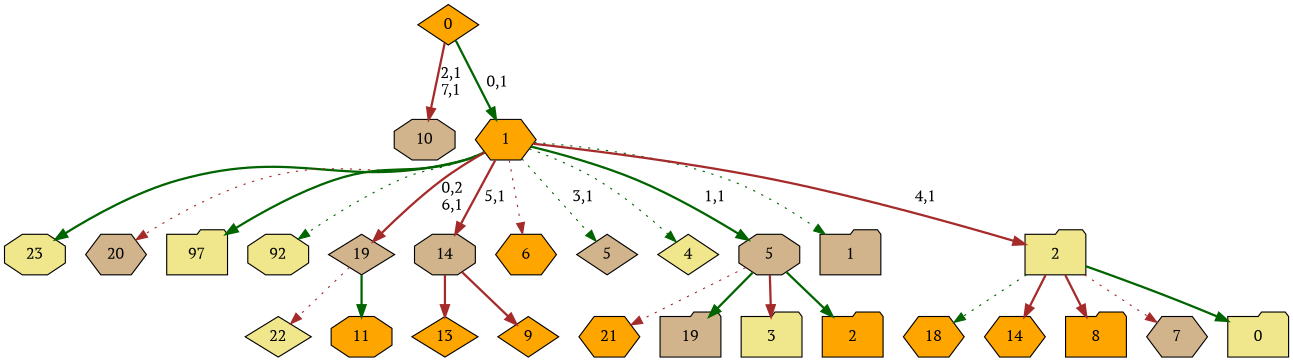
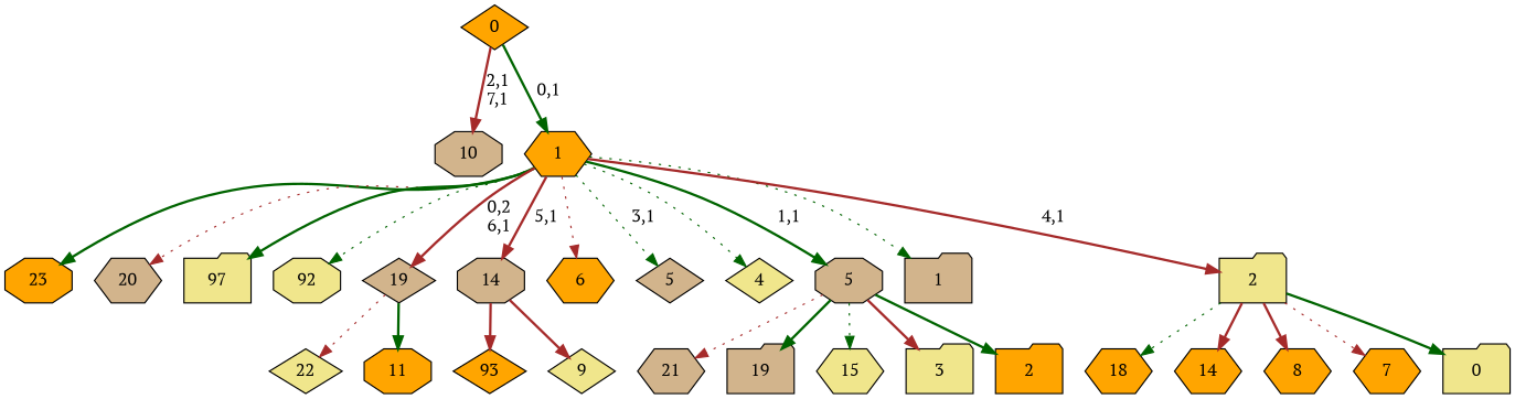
  digraph {
    fontname="PT Serif"
    node [fillcolor=orange fontname="PT Serif" shape=hexagon style=filled]
    edge [color=brown fontname="PT Serif" style=bold]
-   n1 [fillcolor=khaki label=23 shape=octagon]
+   n1 [label=23 shape=octagon]
    n2 [fillcolor=khaki label=22 shape=diamond]
-   n3 [label=21]
+   n3 [fillcolor=tan label=21]
    n4 [fillcolor=tan label=20]
    n5 [fillcolor=tan label=19 shape=folder]
    n6 [label=18]
    n7 [fillcolor=khaki label=97 shape=folder]
+   n8 [fillcolor=khaki label=15]
    n9 [label=14]
-   n10 [label=13 shape=diamond]
+   n10 [label=93 shape=diamond]
    n11 [fillcolor=khaki label=92 shape=octagon]
    n12 [label=11 shape=octagon]
    19 [fillcolor=tan shape=diamond]
    n14 [fillcolor=tan label=10 shape=octagon]
-   n15 [label=9 shape=diamond]
+   n15 [fillcolor=khaki label=9 shape=diamond]
    14 [fillcolor=tan shape=octagon]
-   n17 [label=8 shape=folder]
-   n18 [fillcolor=tan label=7]
+   n17 [label=8]
+   n18 [label=7]
    n19 [label=6]
    n20 [fillcolor=tan label=5 shape=diamond]
    n21 [fillcolor=khaki label=4 shape=diamond]
    n22 [fillcolor=khaki label=3 shape=folder]
    n23 [label=2 shape=folder]
    5 [fillcolor=tan shape=octagon]
    n25 [fillcolor=tan label=1 shape=folder]
    n26 [fillcolor=khaki label=0 shape=folder]
    2 [fillcolor=khaki shape=folder]
    1
    0 [shape=diamond]
    19 -> n2 [style=dotted]
    19 -> n12 [color=darkgreen]
    14 -> n10
    14 -> n15
    5 -> n3 [style=dotted]
    5 -> n5 [color=darkgreen]
+   5 -> n8 [color=darkgreen style=dotted]
    5 -> n22
    5 -> n23 [color=darkgreen]
    2 -> n6 [color=darkgreen style=dotted]
    2 -> n9
    2 -> n17
    2 -> n18 [style=dotted]
    2 -> n26 [color=darkgreen]
    1 -> n1 [color=darkgreen]
    1 -> n4 [style=dotted]
    1 -> n7 [color=darkgreen]
    1 -> n11 [color=darkgreen style=dotted]
    1 -> 19 [label="0,2\n6,1"]
    1 -> 14 [label="5,1"]
    1 -> n19 [style=dotted]
    1 -> n20 [color=darkgreen label="3,1" style=dotted]
    1 -> n21 [color=darkgreen style=dotted]
    1 -> 5 [color=darkgreen label="1,1"]
    1 -> n25 [color=darkgreen style=dotted]
    1 -> 2 [label="4,1"]
    0 -> n14 [label="2,1\n7,1"]
    0 -> 1 [color=darkgreen label="0,1"]
  }
